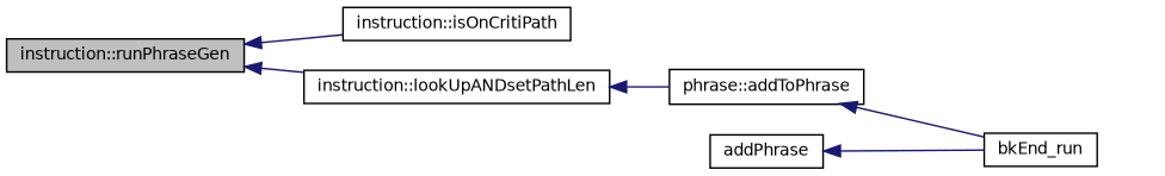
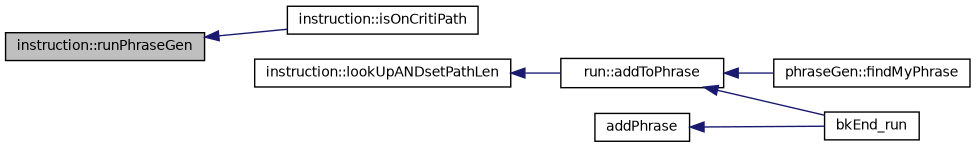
  digraph {
    rankdir=LR
    node [color=black fillcolor=white fontname=Helvetica fontsize=10 shape=record style=filled]
    edge [color=midnightblue dir=back fontname=Helvetica fontsize=10 labelfontname=Helvetica labelfontsize=10 style=solid]
    n1 [fillcolor=grey75 fontcolor=black height=0.2 label="instruction::runPhraseGen" width=0.4]
    n2 [height=0.2 label="instruction::isOnCritiPath" width=0.4]
    n3 [height=0.2 label="instruction::lookUpANDsetPathLen" width=0.4]
-   n4 [height=0.2 label="phrase::addToPhrase" width=0.4]
+   n4 [height=0.2 label="run::addToPhrase" width=0.4]
+   n5 [height=0.2 label="phraseGen::findMyPhrase" width=0.4]
    n6 [height=0.2 label=bkEnd_run width=0.4]
    n7 [height=0.2 label=addPhrase width=0.4]
    n1 -> n2
-   n1 -> n3
    n3 -> n4
+   n4 -> n5
    n4 -> n6
    n7 -> n6
  }
